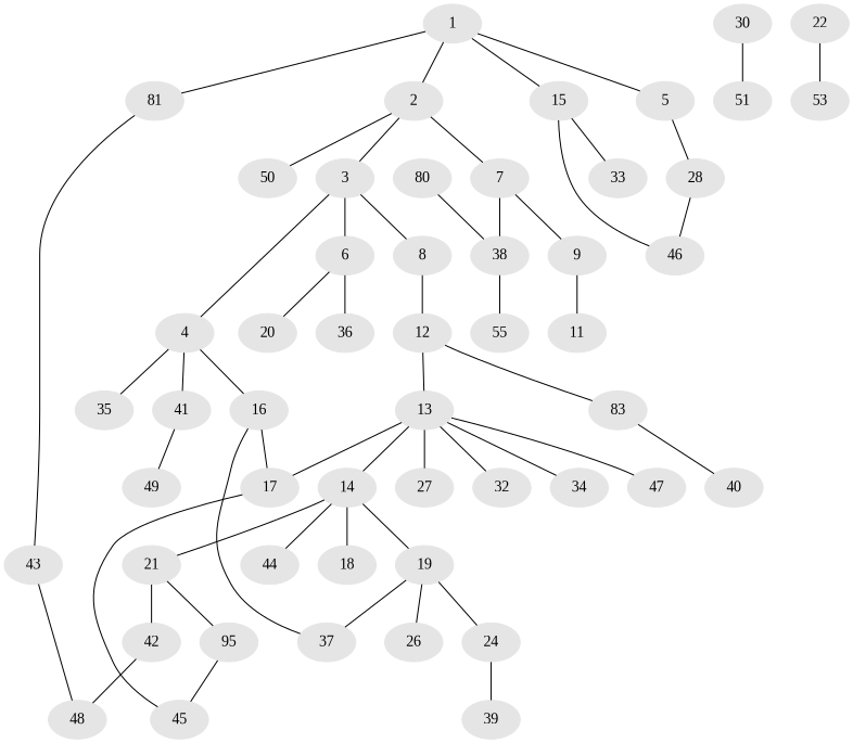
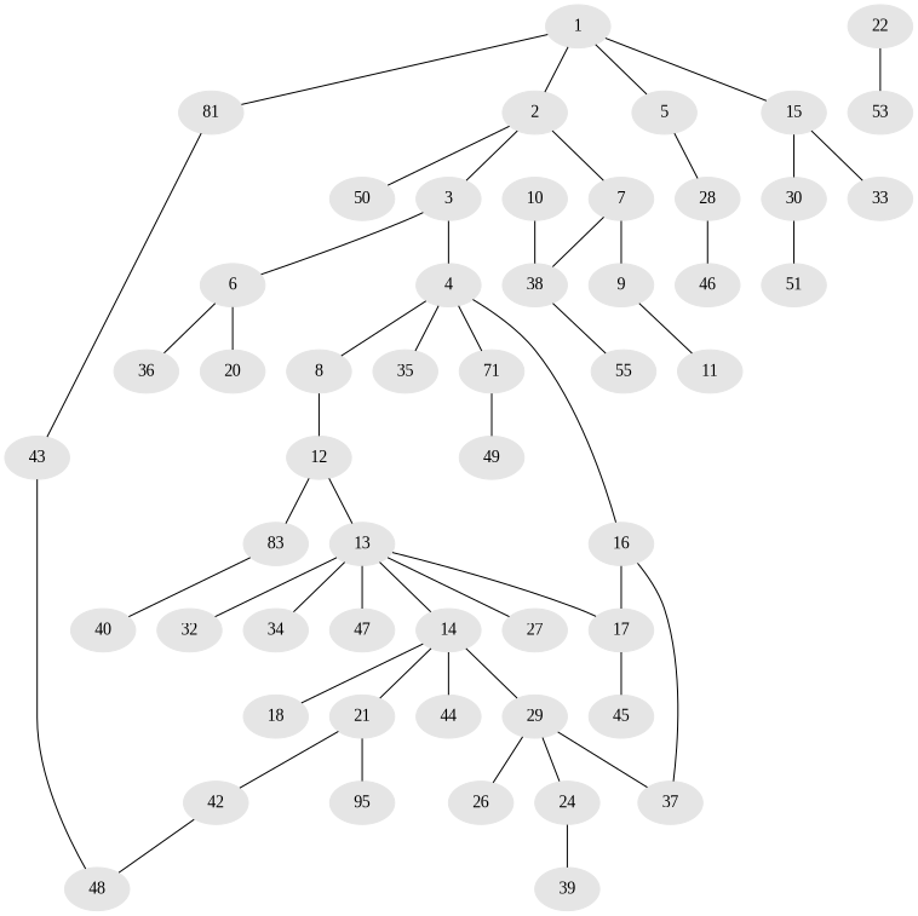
  graph {
    fontname="Liberation Serif"
    node [color=gray90 fontname="Liberation Serif" style=filled]
    edge [fontname="Liberation Serif"]
    1
    2
    5
    15
    n5 [label=81]
    3
    7
    50
    28
    30
    33
    43
    4
    6
    9
    38
    8
    16
    35
-   41
+   41 [label=71]
    20
    36
    12
    17
    37
    49
    46
    11
-   10 [label=80]
+   10
    13
    n31 [label=83]
    n32 [label=55]
    14
    27
    32
    34
    47
    40
    18
-   19
+   19 [label=29]
    21
    44
    45
    24
    26
    n46 [label=95]
    42
    51
    39
    22
    53
    48
    1 -- 2
    1 -- 5
    1 -- 15
    1 -- n5
    2 -- 3
    2 -- 7
    2 -- 50
    5 -- 28
-   15 -- 46
+   15 -- 30
    15 -- 33
    n5 -- 43
    3 -- 4
    3 -- 6
    7 -- 9
    7 -- 38
    28 -- 46
    30 -- 51
    43 -- 48
-   3 -- 8
+   4 -- 8
    4 -- 16
    4 -- 35
    4 -- 41
    6 -- 20
    6 -- 36
    9 -- 11
    38 -- n32
    8 -- 12
    16 -- 17
    16 -- 37
    41 -- 49
    12 -- 13
    12 -- n31
    17 -- 45
    10 -- 38
    13 -- 17
    13 -- 14
    13 -- 27
    13 -- 32
    13 -- 34
    13 -- 47
    n31 -- 40
    14 -- 18
    14 -- 19
    14 -- 21
    14 -- 44
    19 -- 37
    19 -- 24
    19 -- 26
    21 -- n46
    21 -- 42
    24 -- 39
-   n46 -- 45
    42 -- 48
    22 -- 53
  }
